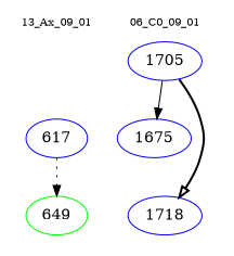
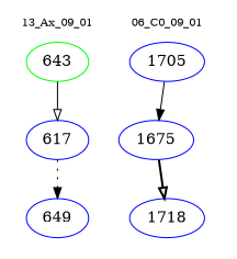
  digraph {
    node [color=blue]
    edge [arrowhead=onormal color=black style=solid]
+   n1 [color=green label=643]
    n2 [label=617]
-   n3 [color=green label=649]
+   n3 [label=649]
    n4 [label=1705]
    n5 [label=1675]
    n6 [label=1718]
    subgraph cluster_1 {
      color=white
      fontsize=10
      label="13_Ax_09_01"
+     n1
      n2
      n3
    }
    subgraph cluster_2 {
      color=white
      fontsize=10
      label="06_C0_09_01"
      n4
      n5
      n6
    }
+   n1 -> n2
    n2 -> n3 [arrowhead=normal style=dotted]
    n4 -> n5 [arrowhead=normal]
-   n4 -> n6 [style=bold]
+   n5 -> n6 [style=bold]
  }
